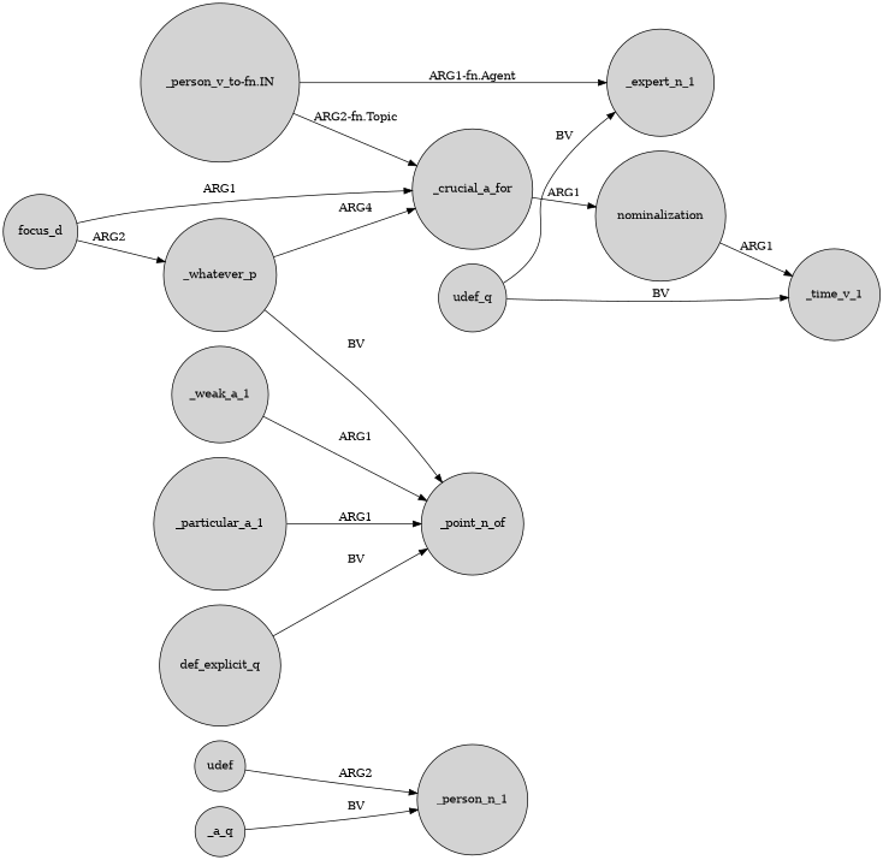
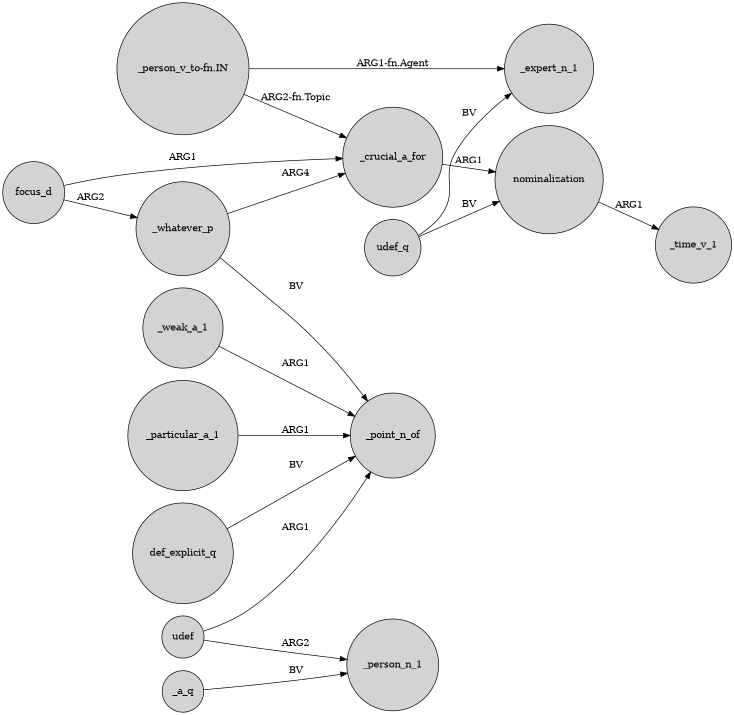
  digraph {
    rankdir=LR
    node [shape=circle style=filled]
    n1 [label="_person_v_to-fn.IN"]
    _crucial_a_for
    _expert_n_1
    nominalization
    _time_v_1
    n6 [label=udef]
    _person_n_1
    _point_n_of
    _whatever_p
    _particular_a_1
    udef_q
    def_explicit_q
    _weak_a_1
    focus_d
    _a_q
    n1 -> _crucial_a_for [label="ARG2-fn.Topic"]
    n1 -> _expert_n_1 [label="ARG1-fn.Agent"]
    _crucial_a_for -> nominalization [label=ARG1]
    nominalization -> _time_v_1 [label=ARG1]
    n6 -> _person_n_1 [label=ARG2]
+   n6 -> _point_n_of [label=ARG1]
    _whatever_p -> _crucial_a_for [label=ARG4]
    _whatever_p -> _point_n_of [label=BV]
    _particular_a_1 -> _point_n_of [label=ARG1]
    udef_q -> _expert_n_1 [label=BV]
-   udef_q -> _time_v_1 [label=BV]
+   udef_q -> nominalization [label=BV]
    def_explicit_q -> _point_n_of [label=BV]
    _weak_a_1 -> _point_n_of [label=ARG1]
    focus_d -> _crucial_a_for [label=ARG1]
    focus_d -> _whatever_p [label=ARG2]
    _a_q -> _person_n_1 [label=BV]
  }
